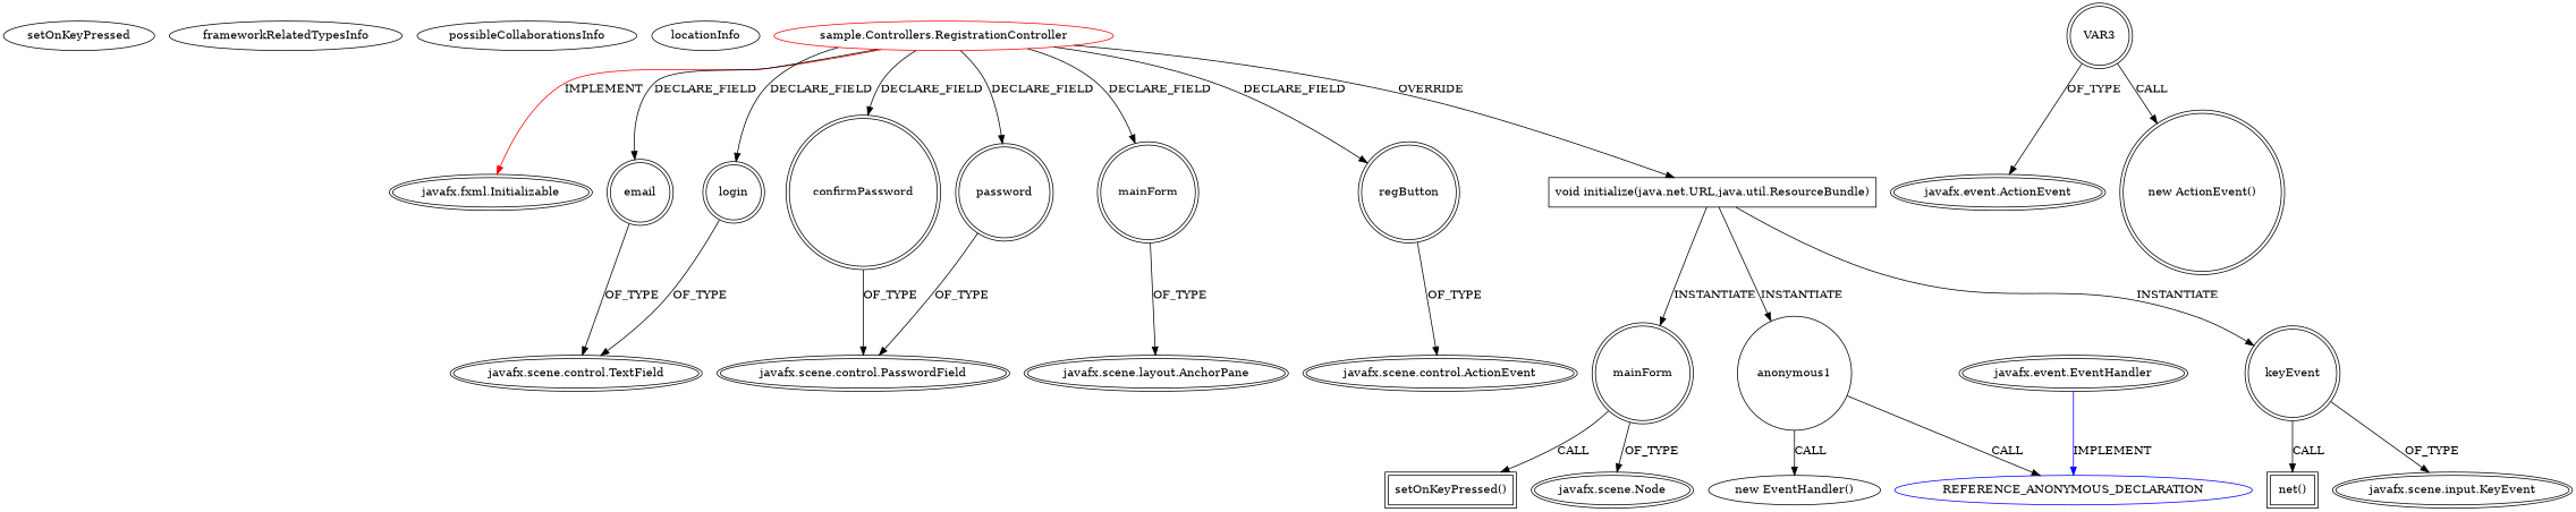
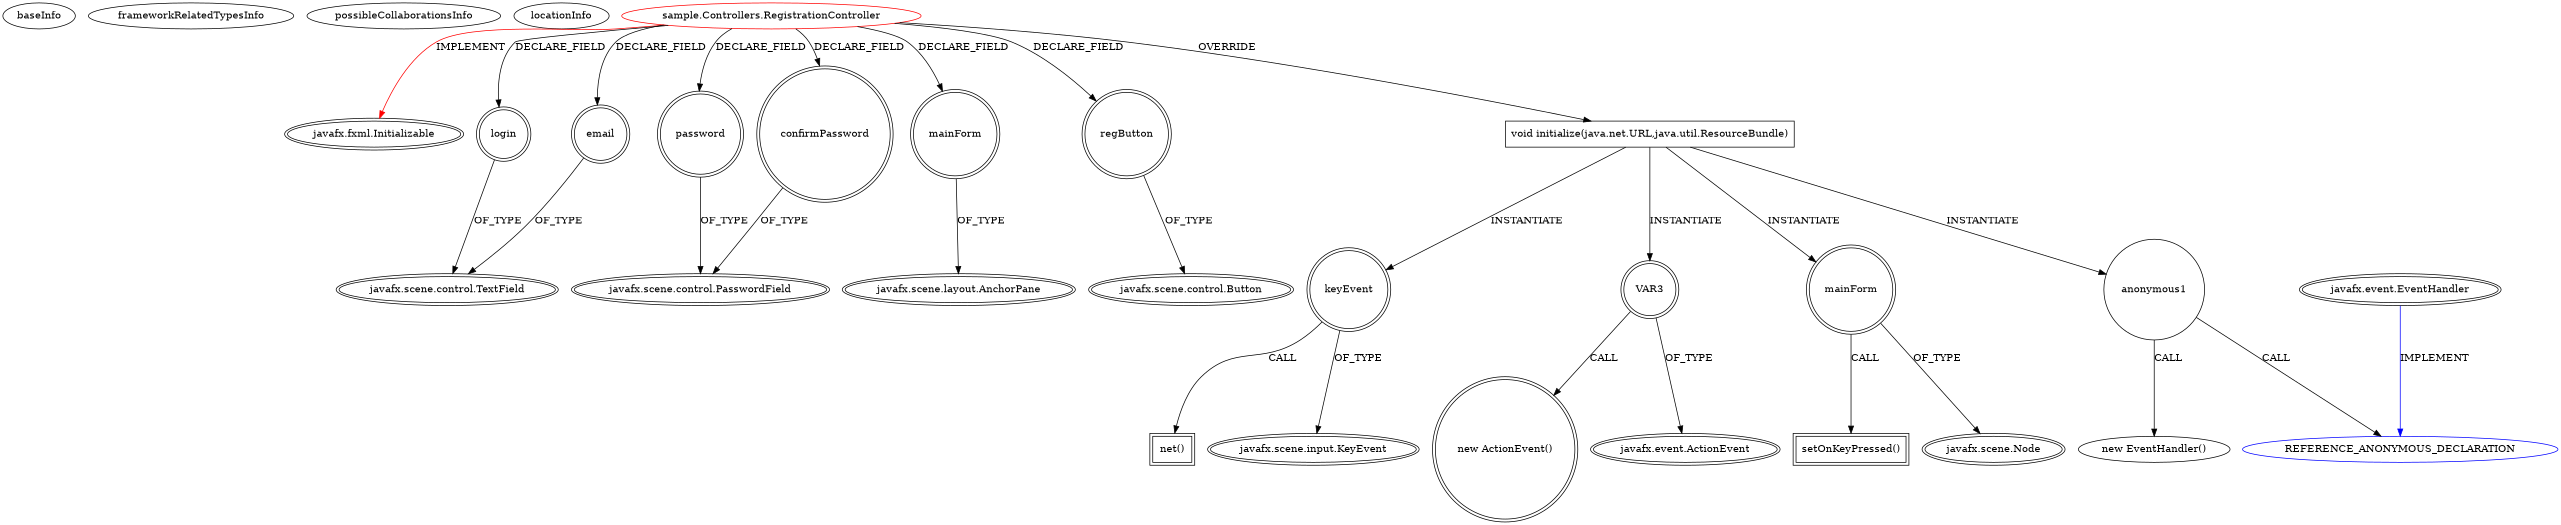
  digraph {
    node [isFrameworkType=true vertexType=FRAMEWORK_CLASS_TYPE peripheries=2]
-   baseInfo [category=extension_graph graphId=2798 isAnonymous=false possibleRelation=true label=setOnKeyPressed isFrameworkType="" vertexType="" peripheries=""]
+   baseInfo [category=extension_graph graphId=2798 isAnonymous=false possibleRelation=true isFrameworkType="" vertexType="" peripheries=""]
    frameworkRelatedTypesInfo [0="javafx.fxml.Initializable" isFrameworkType="" vertexType="" peripheries=""]
    possibleCollaborationsInfo [0="2798~OVERRIDING_METHOD_DECLARATION-INSTANTIATION-~javafx.fxml.Initializable ~javafx.event.EventHandler ~false~true" isFrameworkType="" vertexType="" peripheries=""]
    locationInfo [contextSignature=RegistrationController filePath="/greenua14-TicTacToeClient/TicTacToeClient-master/src/sample/Controllers/RegistrationController.java" graphId=2798 projectName="greenua14-TicTacToeClient" isFrameworkType="" vertexType="" peripheries=""]
    n5 [color=red isFrameworkType=false label="sample.Controllers.RegistrationController" vertexType=ROOT_CLIENT_CLASS_DECLARATION peripheries=""]
    n6 [label="javafx.fxml.Initializable" vertexType=FRAMEWORK_INTERFACE_TYPE]
    n7 [label=confirmPassword shape=circle vertexType=FIELD_DECLARATION]
    n8 [label=email shape=circle vertexType=FIELD_DECLARATION]
    n9 [label=login shape=circle vertexType=FIELD_DECLARATION]
    n10 [label=mainForm shape=circle vertexType=FIELD_DECLARATION]
    n11 [label=password shape=circle vertexType=FIELD_DECLARATION]
    n12 [label=regButton shape=circle vertexType=FIELD_DECLARATION]
    n13 [isFrameworkType=false label="void initialize(java.net.URL,java.util.ResourceBundle)" shape=box vertexType=OVERRIDING_METHOD_DECLARATION peripheries=""]
    n14 [label="javafx.scene.control.PasswordField"]
    n15 [label="javafx.scene.control.TextField"]
    n16 [label="javafx.scene.layout.AnchorPane"]
-   n17 [label="javafx.scene.control.ActionEvent"]
+   n17 [label="javafx.scene.control.Button"]
    n18 [label=mainForm shape=circle vertexType=VARIABLE_EXPRESION]
    n19 [isFrameworkType=false label=anonymous1 shape=circle vertexType=VARIABLE_EXPRESION peripheries=""]
    n20 [label=keyEvent shape=circle vertexType=VARIABLE_EXPRESION]
    n21 [label=VAR3 shape=circle vertexType=VARIABLE_EXPRESION]
    n22 [label="javafx.scene.Node"]
    n23 [label="setOnKeyPressed()" shape=box vertexType=INSIDE_CALL]
    n24 [color=blue isFrameworkType=false label=REFERENCE_ANONYMOUS_DECLARATION vertexType=REFERENCE_ANONYMOUS_DECLARATION peripheries=""]
    n25 [isFrameworkType=false label="new EventHandler()" vertexType=CONSTRUCTOR_CALL peripheries=""]
    n26 [label="javafx.scene.input.KeyEvent"]
    n27 [label="net()" shape=box vertexType=INSIDE_CALL]
    n28 [label="javafx.event.ActionEvent"]
    n29 [label="new ActionEvent()" shape=circle vertexType=CONSTRUCTOR_CALL]
    n30 [label="javafx.event.EventHandler" vertexType=FRAMEWORK_INTERFACE_TYPE]
    n5 -> n6 [color=red label=IMPLEMENT]
    n5 -> n7 [label=DECLARE_FIELD]
    n5 -> n8 [label=DECLARE_FIELD]
    n5 -> n9 [label=DECLARE_FIELD]
    n5 -> n10 [label=DECLARE_FIELD]
    n5 -> n11 [label=DECLARE_FIELD]
    n5 -> n12 [label=DECLARE_FIELD]
    n5 -> n13 [label=OVERRIDE]
    n7 -> n14 [label=OF_TYPE]
    n8 -> n15 [label=OF_TYPE]
    n9 -> n15 [label=OF_TYPE]
    n10 -> n16 [label=OF_TYPE]
    n11 -> n14 [label=OF_TYPE]
    n12 -> n17 [label=OF_TYPE]
    n13 -> n18 [label=INSTANTIATE]
    n13 -> n19 [label=INSTANTIATE]
    n13 -> n20 [label=INSTANTIATE]
+   n13 -> n21 [label=INSTANTIATE]
    n18 -> n22 [label=OF_TYPE]
    n18 -> n23 [label=CALL]
    n19 -> n24 [label=CALL]
    n19 -> n25 [label=CALL]
    n20 -> n26 [label=OF_TYPE]
    n20 -> n27 [label=CALL]
    n21 -> n28 [label=OF_TYPE]
    n21 -> n29 [label=CALL]
    n30 -> n24 [color=blue label=IMPLEMENT]
  }
